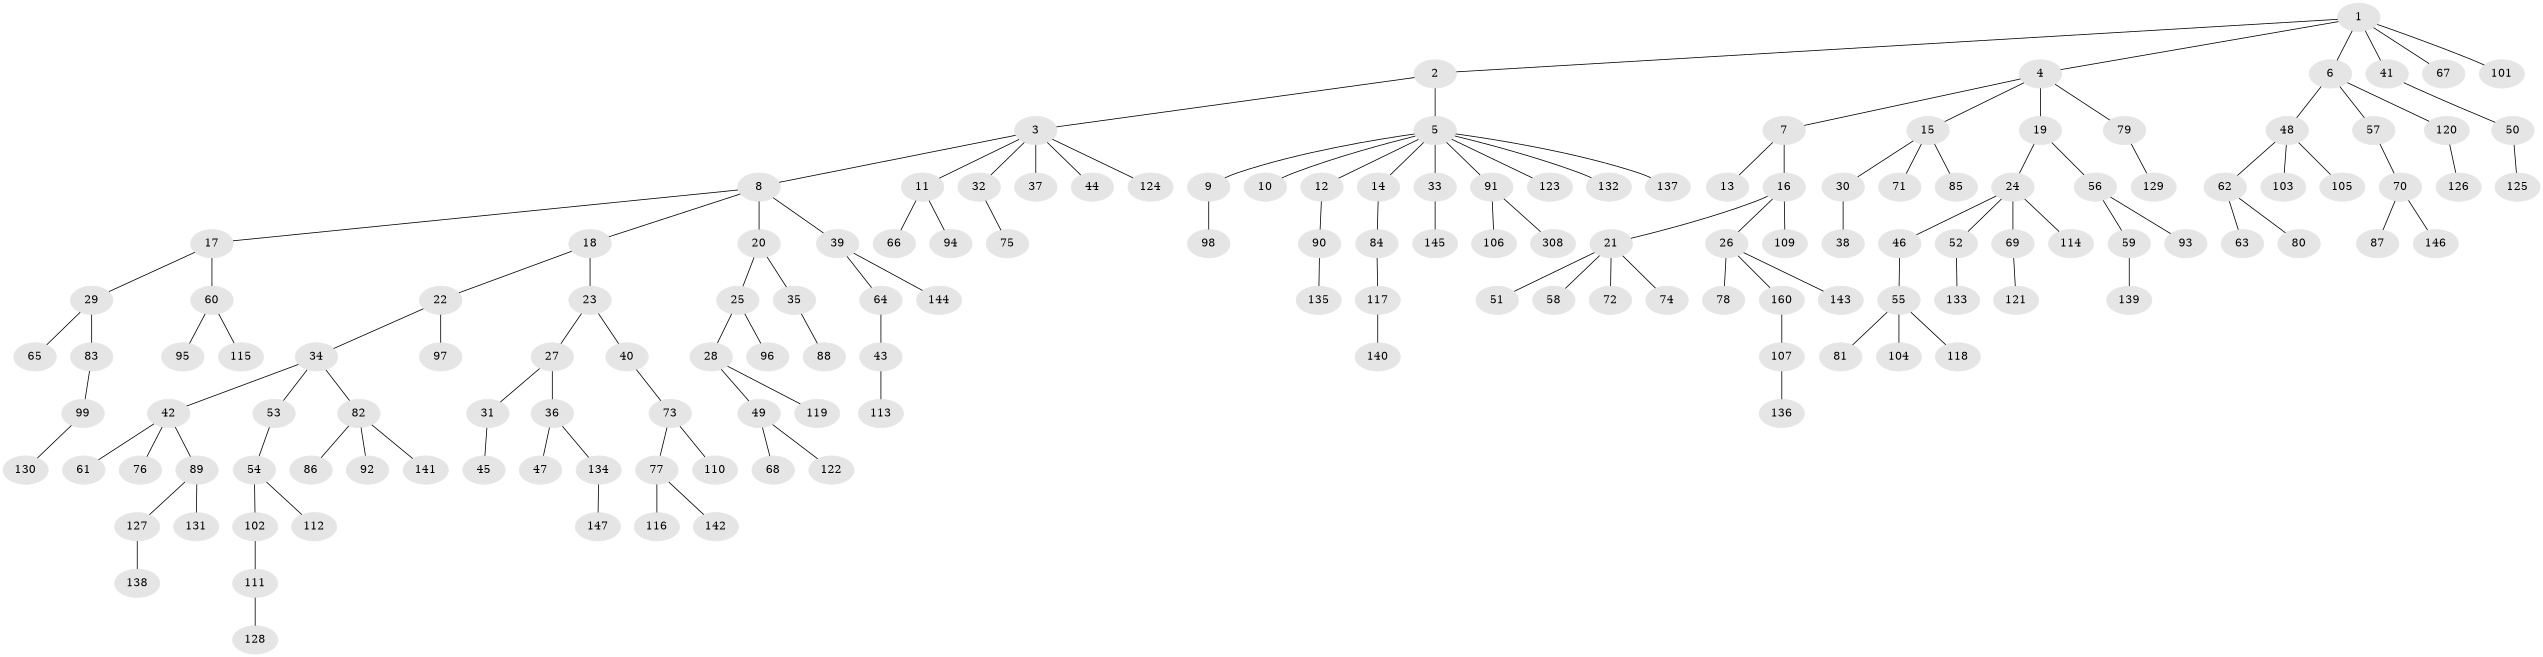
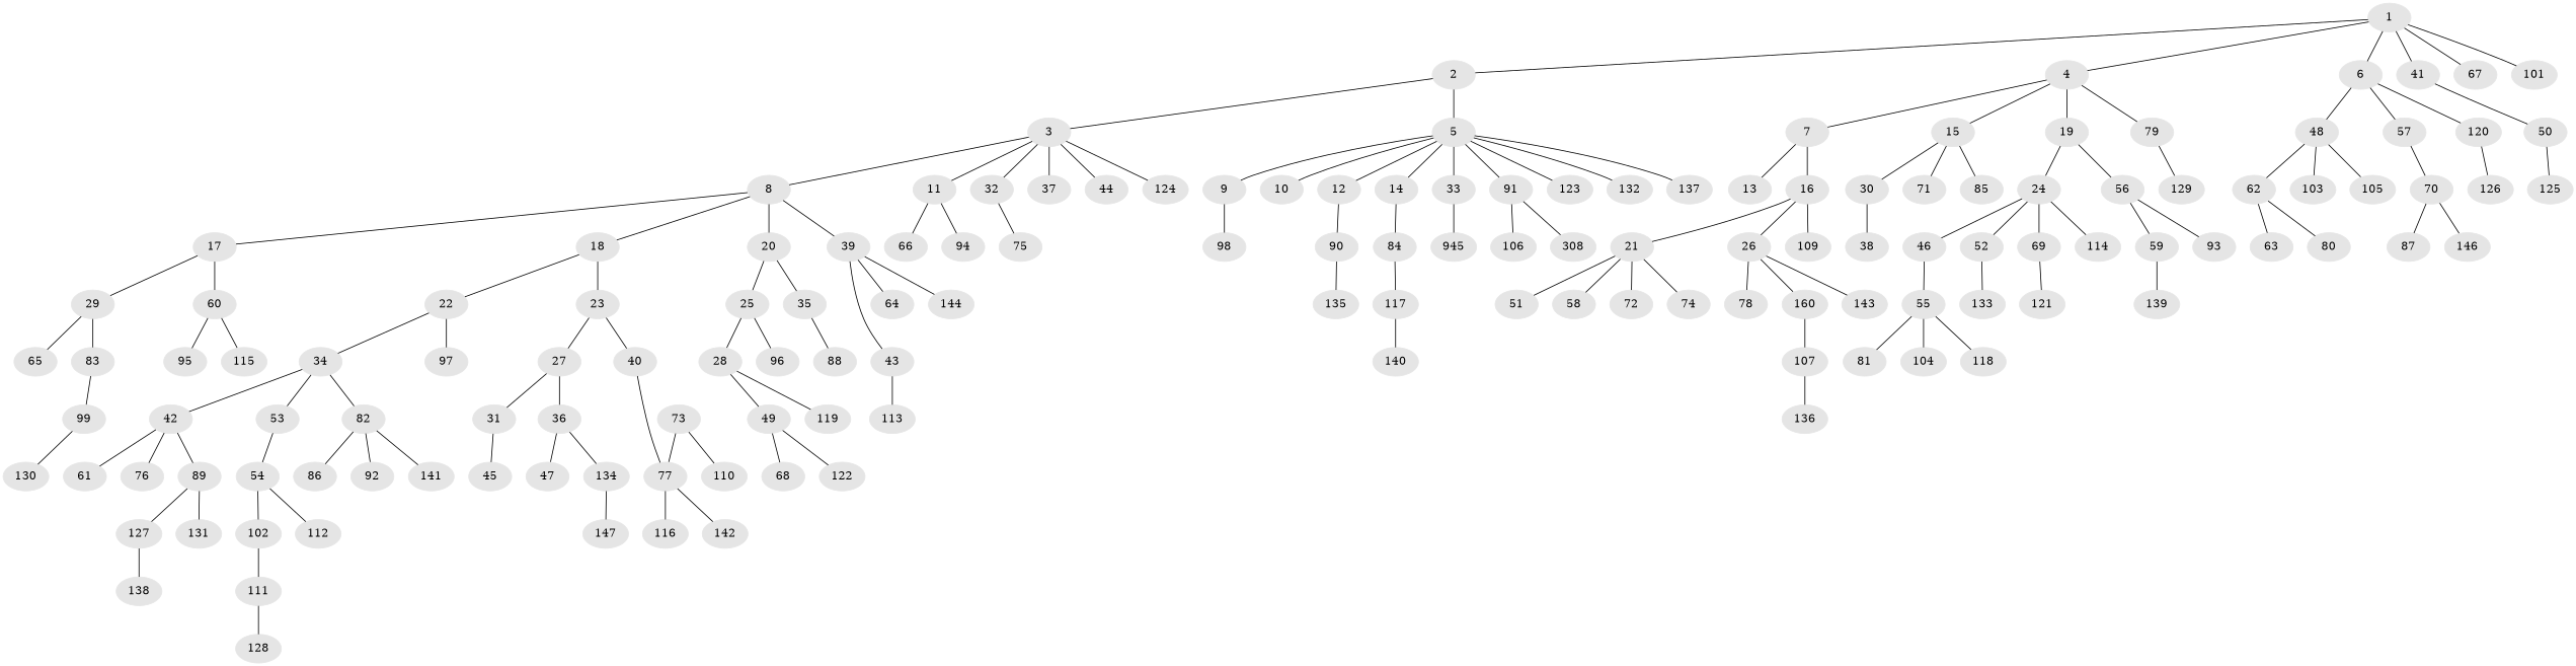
  graph {
    node [color=gray90 style=filled]
    1
    2
    4
    6
    41
    67
    101
    3
    5
    7
    15
    19
    79
    48
    57
    120
    50
    8
    11
    32
    37
    44
    124
    9
    10
    12
    14
    33
    91
    123
    132
    137
    17
    18
    20
    39
    66
    94
    75
    13
    16
    30
    71
    85
    24
    56
    129
    98
    90
    84
-   145
+   145 [label=945]
    106
    n53 [label=308]
    62
    103
    105
    70
    126
    21
    26
    109
    29
    60
    22
    23
    25
    35
    43
    64
    144
    135
    117
    38
    51
    58
    72
    74
    78
    n79 [label=160]
    143
    65
    83
    95
    115
    34
    97
    27
    40
    46
    52
    69
    114
    59
    93
    28
    96
    88
    42
    53
    82
    31
    36
    73
    55
    133
    121
    49
    119
    107
    45
    47
    134
    68
    122
    99
    61
    76
    89
    54
    86
    92
    141
    147
    113
    77
    110
    125
    127
    131
    81
    104
    118
    63
    80
    102
    112
    111
    139
    87
    146
    116
    142
    130
    140
    138
    136
    128
    1 -- 2
    1 -- 4
    1 -- 6
    1 -- 41
    1 -- 67
    1 -- 101
    2 -- 3
    2 -- 5
    4 -- 7
    4 -- 15
    4 -- 19
    4 -- 79
    6 -- 48
    6 -- 57
    6 -- 120
    41 -- 50
    3 -- 8
    3 -- 11
    3 -- 32
    3 -- 37
    3 -- 44
    3 -- 124
    5 -- 9
    5 -- 10
    5 -- 12
    5 -- 14
    5 -- 33
    5 -- 91
    5 -- 123
    5 -- 132
    5 -- 137
    7 -- 13
    7 -- 16
    15 -- 30
    15 -- 71
    15 -- 85
    19 -- 24
    19 -- 56
    79 -- 129
    48 -- 62
    48 -- 103
    48 -- 105
    57 -- 70
    120 -- 126
    50 -- 125
    8 -- 17
    8 -- 18
    8 -- 20
    8 -- 39
    11 -- 66
    11 -- 94
    32 -- 75
    9 -- 98
    12 -- 90
    14 -- 84
    33 -- 145
    91 -- 106
    91 -- n53
    17 -- 29
    17 -- 60
    18 -- 22
    18 -- 23
    20 -- 25
    20 -- 35
-   64 -- 43
+   39 -- 43
    39 -- 64
    39 -- 144
    16 -- 21
    16 -- 26
    16 -- 109
    30 -- 38
    24 -- 46
    24 -- 52
    24 -- 69
    24 -- 114
    56 -- 59
    56 -- 93
    90 -- 135
    84 -- 117
    62 -- 63
    62 -- 80
    70 -- 87
    70 -- 146
    21 -- 51
    21 -- 58
    21 -- 72
    21 -- 74
    26 -- 78
    26 -- n79
    26 -- 143
    29 -- 65
    29 -- 83
    60 -- 95
    60 -- 115
    22 -- 34
    22 -- 97
    23 -- 27
    23 -- 40
    25 -- 28
    25 -- 96
    35 -- 88
    43 -- 113
    117 -- 140
    n79 -- 107
    83 -- 99
    34 -- 42
    34 -- 53
    34 -- 82
    27 -- 31
    27 -- 36
-   40 -- 73
+   40 -- 77
    46 -- 55
    52 -- 133
    69 -- 121
    59 -- 139
    28 -- 49
    28 -- 119
    42 -- 61
    42 -- 76
    42 -- 89
    53 -- 54
    82 -- 86
    82 -- 92
    82 -- 141
    31 -- 45
    36 -- 47
    36 -- 134
    73 -- 77
    73 -- 110
    55 -- 81
    55 -- 104
    55 -- 118
    49 -- 68
    49 -- 122
    107 -- 136
    134 -- 147
    99 -- 130
    89 -- 127
    89 -- 131
    54 -- 102
    54 -- 112
    77 -- 116
    77 -- 142
    127 -- 138
    102 -- 111
    111 -- 128
  }
